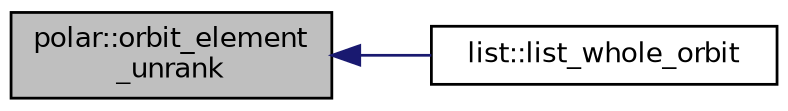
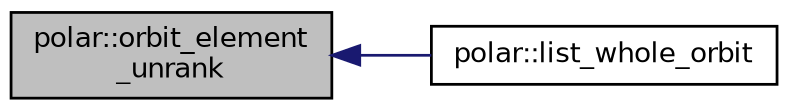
  digraph {
    rankdir=LR
    node [color=black fontname=Helvetica fontsize=10 shape=record style=filled]
    n1 [fillcolor=grey75 fontcolor=black height=0.2 label="polar::orbit_element\l_unrank" width=0.4]
-   n2 [fillcolor=white height=0.2 label="list::list_whole_orbit" width=0.4]
+   n2 [fillcolor=white height=0.2 label="polar::list_whole_orbit" width=0.4]
    n1 -> n2 [color=midnightblue dir=back fontname=Helvetica fontsize=10 labelfontname=Helvetica labelfontsize=10 style=solid]
  }
